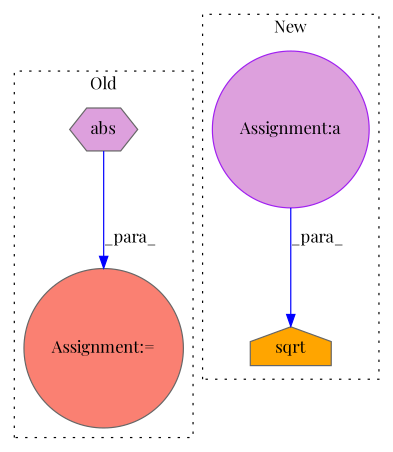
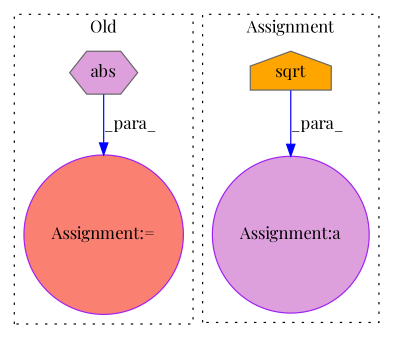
  digraph {
    fontname="Playfair Display"
    node [a=32 color=gray40 fillcolor=plum fontname="Playfair Display" shape=circle style=filled]
    edge [color=blue fontname="Playfair Display"]
    n1 [l="4,1" label=abs s="1279,1319" shape=hexagon]
-   n2 [a=7 fillcolor=salmon l=1 label="Assignment:=" s=1272]
+   n2 [a=7 color=purple fillcolor=salmon l=1 label="Assignment:=" s=1272]
    n3 [fillcolor=orange l="5,1" label=sqrt s="1116,1137" shape=house]
    n4 [a=27 color=purple l=3 label="Assignment:a" s=1126]
    subgraph cluster_1 {
      label=Old
      style=dotted
      n1
      n2
    }
    subgraph cluster_2 {
-     label=New
+     label=Assignment
      style=dotted
      n3
      n4
    }
    n1 -> n2 [label=_para_]
-   n4 -> n3 [label=_para_]
+   n3 -> n4 [label=_para_]
  }
